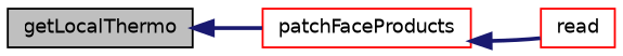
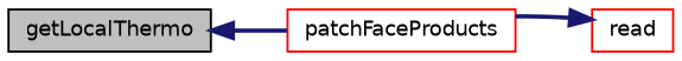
  digraph {
    fontname="DejaVu Sans"
    rankdir=LR
    node [color=red fontname="DejaVu Sans" fontsize=10 shape=record]
    edge [color=midnightblue dir=back fontname="DejaVu Sans" fontsize=10 labelfontname=Helvetica labelfontsize=10 style=bold]
    n1 [color=black fillcolor=grey75 fontcolor=black height=0.2 label=getLocalThermo style=filled width=0.4]
    n2 [height=0.2 label=patchFaceProducts width=0.4]
    n3 [height=0.2 label=read width=0.4]
    n1 -> n2
-   n2 -> n3
+   n3 -> n2
  }
